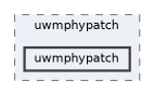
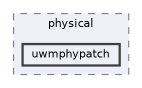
  digraph {
    compound=true
    n1 [color=grey25 fillcolor="#edf0f7" fontname=Helvetica fontsize=10 height=0.2 label=uwmphypatch shape=box style="filled,bold" width=0.4]
    subgraph cluster_1 {
      bgcolor="#edf0f7"
      fontname=Helvetica
      fontsize=10
-     label=uwmphypatch
+     label=physical
      pencolor=grey50
      style="filled,dashed"
      n1
    }
  }
